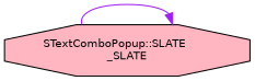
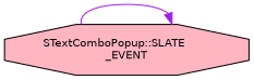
  digraph {
    rankdir=RL
-   n1 [color=black fillcolor=lightpink fontcolor=black fontname=Helvetica fontsize=10 height=0.2 label="STextComboPopup::SLATE\l_SLATE" shape=octagon style=filled width=0.4]
+   n1 [color=black fillcolor=lightpink fontcolor=black fontname=Helvetica fontsize=10 height=0.2 label="STextComboPopup::SLATE\l_EVENT" shape=octagon style=filled width=0.4]
    n1 -> n1 [color=purple dir=back fontname=Helvetica fontsize=10 labelfontname=Helvetica labelfontsize=10 style=solid]
  }
